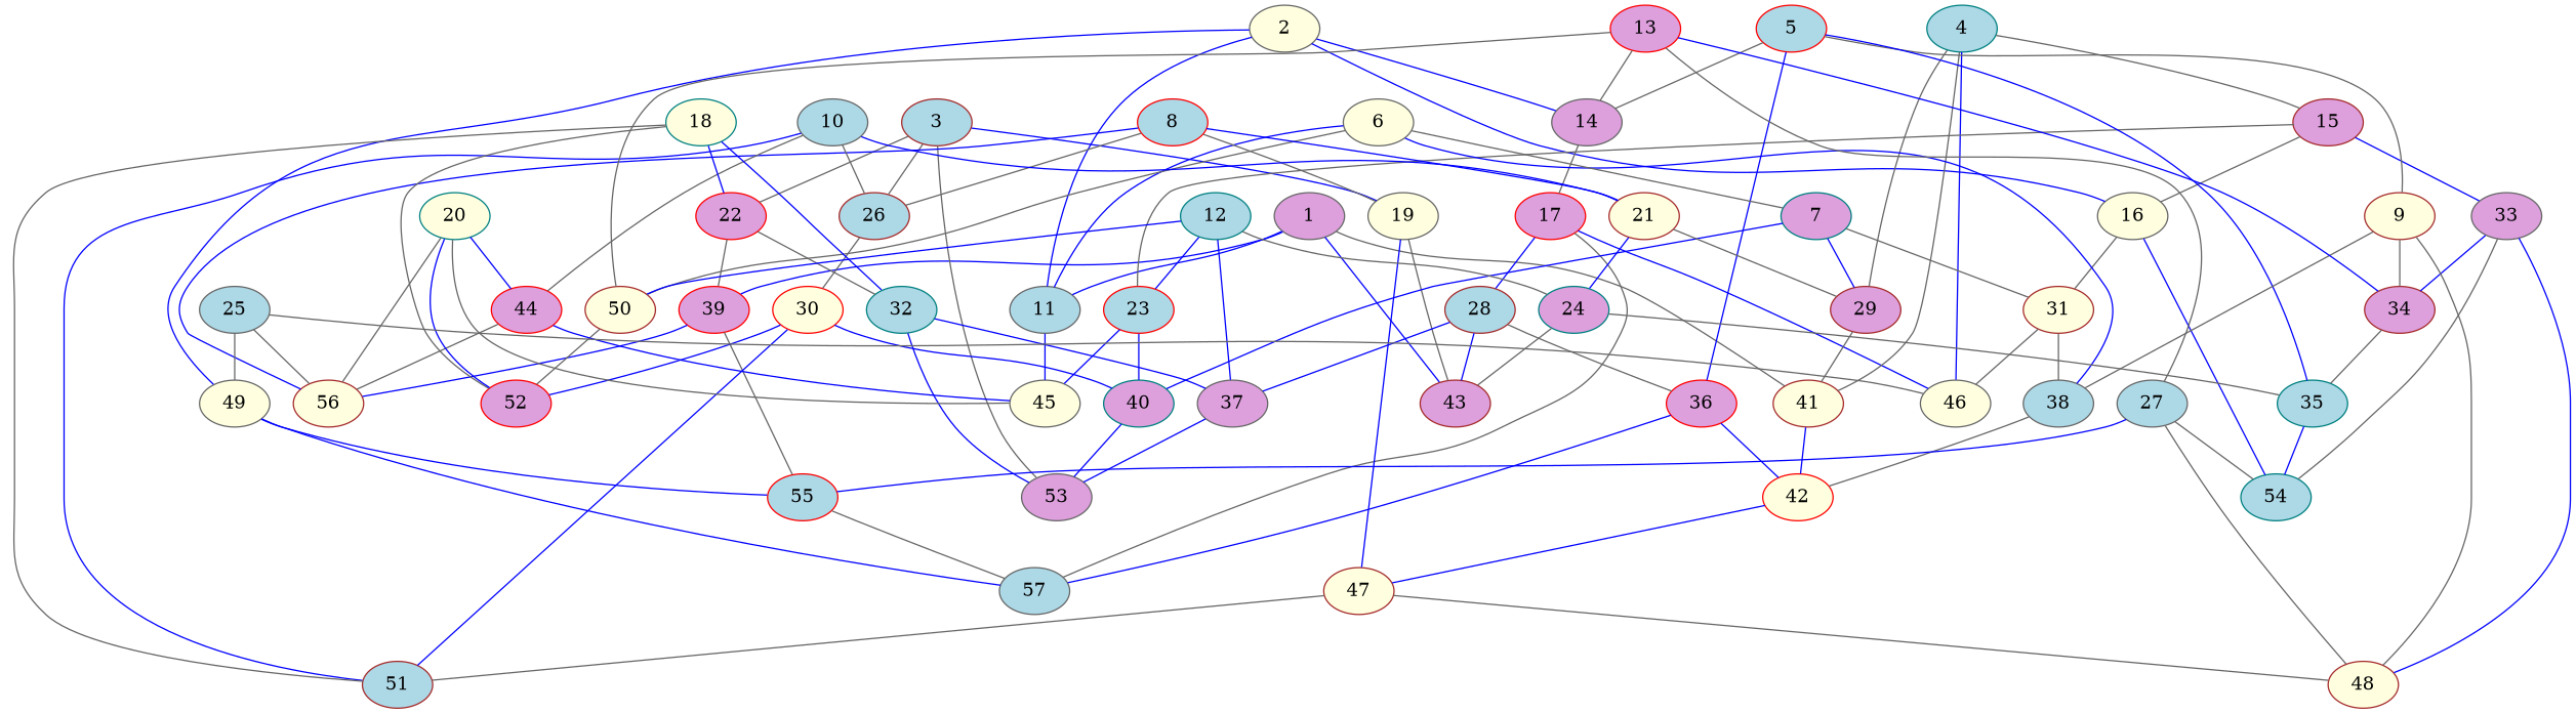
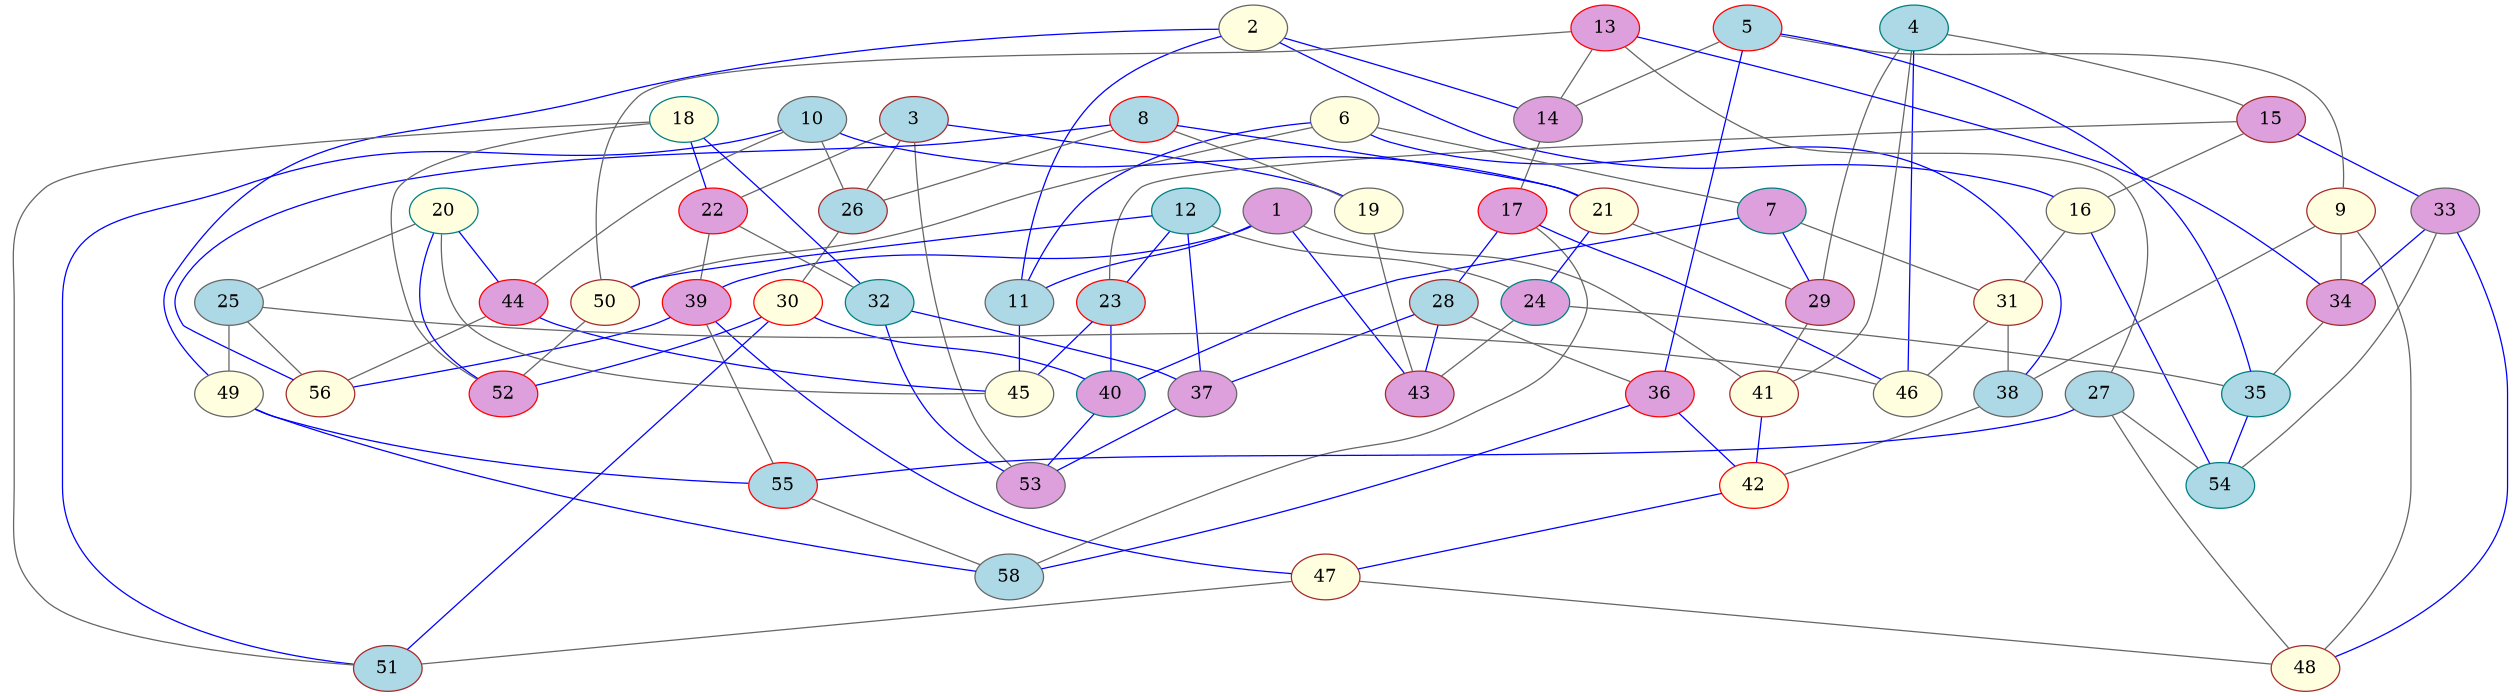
  graph {
    node [color=gray40 fillcolor=lightblue style=filled]
    edge [color=blue]
    11
    1 [fillcolor=plum]
    39 [color=red fillcolor=plum]
    41 [color=brown fillcolor=lightyellow]
    43 [color=brown fillcolor=plum]
    45 [fillcolor=lightyellow]
    56 [color=brown fillcolor=lightyellow]
    55 [color=red]
    42 [color=red fillcolor=lightyellow]
    2 [fillcolor=lightyellow]
    14 [fillcolor=plum]
    16 [fillcolor=lightyellow]
    49 [fillcolor=lightyellow]
    17 [color=red fillcolor=plum]
    31 [color=brown fillcolor=lightyellow]
    54 [color=teal]
-   57
+   57 [label=58]
    3 [color=brown]
    19 [fillcolor=lightyellow]
    22 [color=red fillcolor=plum]
    26 [color=brown]
    53 [fillcolor=plum]
    47 [color=brown fillcolor=lightyellow]
    32 [color=teal]
    30 [color=red fillcolor=lightyellow]
    4 [color=teal]
    15 [color=brown fillcolor=plum]
    29 [color=brown fillcolor=plum]
    46 [fillcolor=lightyellow]
    23 [color=red]
    33 [fillcolor=plum]
    5 [color=red]
    9 [color=brown fillcolor=lightyellow]
    35 [color=teal]
    36 [color=red fillcolor=plum]
    38
    34 [color=brown fillcolor=plum]
    48 [color=brown fillcolor=lightyellow]
    6 [fillcolor=lightyellow]
    7 [color=teal fillcolor=plum]
    50 [color=brown fillcolor=lightyellow]
    40 [color=teal fillcolor=plum]
    52 [color=red fillcolor=plum]
    8 [color=red]
    21 [color=brown fillcolor=lightyellow]
    24 [color=teal fillcolor=plum]
    10
    44 [color=red fillcolor=plum]
    51 [color=brown]
    12 [color=teal]
    37 [fillcolor=plum]
    13 [color=red fillcolor=plum]
    27
    28 [color=brown]
    18 [color=teal fillcolor=lightyellow]
    20 [color=teal fillcolor=lightyellow]
    25
    11 -- 45
    1 -- 11
    1 -- 39
    1 -- 41 [color=gray40]
    1 -- 43
    39 -- 56
    39 -- 55 [color=gray40]
    41 -- 42
    55 -- 57 [color=gray40]
    42 -- 47
    2 -- 11
    2 -- 14
    2 -- 16
    2 -- 49
    14 -- 17 [color=gray40]
    16 -- 31 [color=gray40]
    16 -- 54
    49 -- 55
    49 -- 57
    17 -- 57 [color=gray40]
    17 -- 46
    17 -- 28
    31 -- 46 [color=gray40]
    31 -- 38 [color=gray40]
    3 -- 19
    3 -- 22 [color=gray40]
    3 -- 26 [color=gray40]
    3 -- 53 [color=gray40]
    19 -- 43 [color=gray40]
-   19 -- 47
+   39 -- 47
    22 -- 39 [color=gray40]
    22 -- 32 [color=gray40]
    26 -- 30 [color=gray40]
    47 -- 48 [color=gray40]
    47 -- 51 [color=gray40]
    32 -- 53
    32 -- 37
    30 -- 40
    30 -- 52
    30 -- 51
    4 -- 41 [color=gray40]
    4 -- 15 [color=gray40]
    4 -- 29 [color=gray40]
    4 -- 46
    15 -- 16 [color=gray40]
    15 -- 23 [color=gray40]
    15 -- 33
    29 -- 41 [color=gray40]
    23 -- 45
    23 -- 40
    33 -- 54 [color=gray40]
    33 -- 34
    33 -- 48
    5 -- 14 [color=gray40]
    5 -- 9 [color=gray40]
    5 -- 35
    5 -- 36
    9 -- 38 [color=gray40]
    9 -- 34 [color=gray40]
    9 -- 48 [color=gray40]
    35 -- 54
    36 -- 42
    36 -- 57
    38 -- 42 [color=gray40]
    34 -- 35 [color=gray40]
    6 -- 11
    6 -- 38
    6 -- 7 [color=gray40]
    6 -- 50 [color=gray40]
    7 -- 31 [color=gray40]
    7 -- 29
    7 -- 40
    50 -- 52 [color=gray40]
    40 -- 53
    8 -- 56
    8 -- 19 [color=gray40]
    8 -- 26 [color=gray40]
    8 -- 21
    21 -- 29 [color=gray40]
    21 -- 24
    24 -- 43 [color=gray40]
    24 -- 35 [color=gray40]
    10 -- 26 [color=gray40]
    10 -- 21
    10 -- 44 [color=gray40]
    10 -- 51
    44 -- 45
    44 -- 56 [color=gray40]
    12 -- 23
    12 -- 50
    12 -- 24 [color=gray40]
    12 -- 37
    37 -- 53
    13 -- 14 [color=gray40]
    13 -- 34
    13 -- 50 [color=gray40]
    13 -- 27 [color=gray40]
    27 -- 55
    27 -- 54 [color=gray40]
    27 -- 48 [color=gray40]
    28 -- 43
    28 -- 36 [color=gray40]
    28 -- 37
    18 -- 22
    18 -- 32
    18 -- 52 [color=gray40]
    18 -- 51 [color=gray40]
    20 -- 45 [color=gray40]
    20 -- 52
    20 -- 44
-   20 -- 56 [color=gray40]
+   20 -- 25 [color=gray40]
    25 -- 56 [color=gray40]
    25 -- 49 [color=gray40]
    25 -- 46 [color=gray40]
  }
